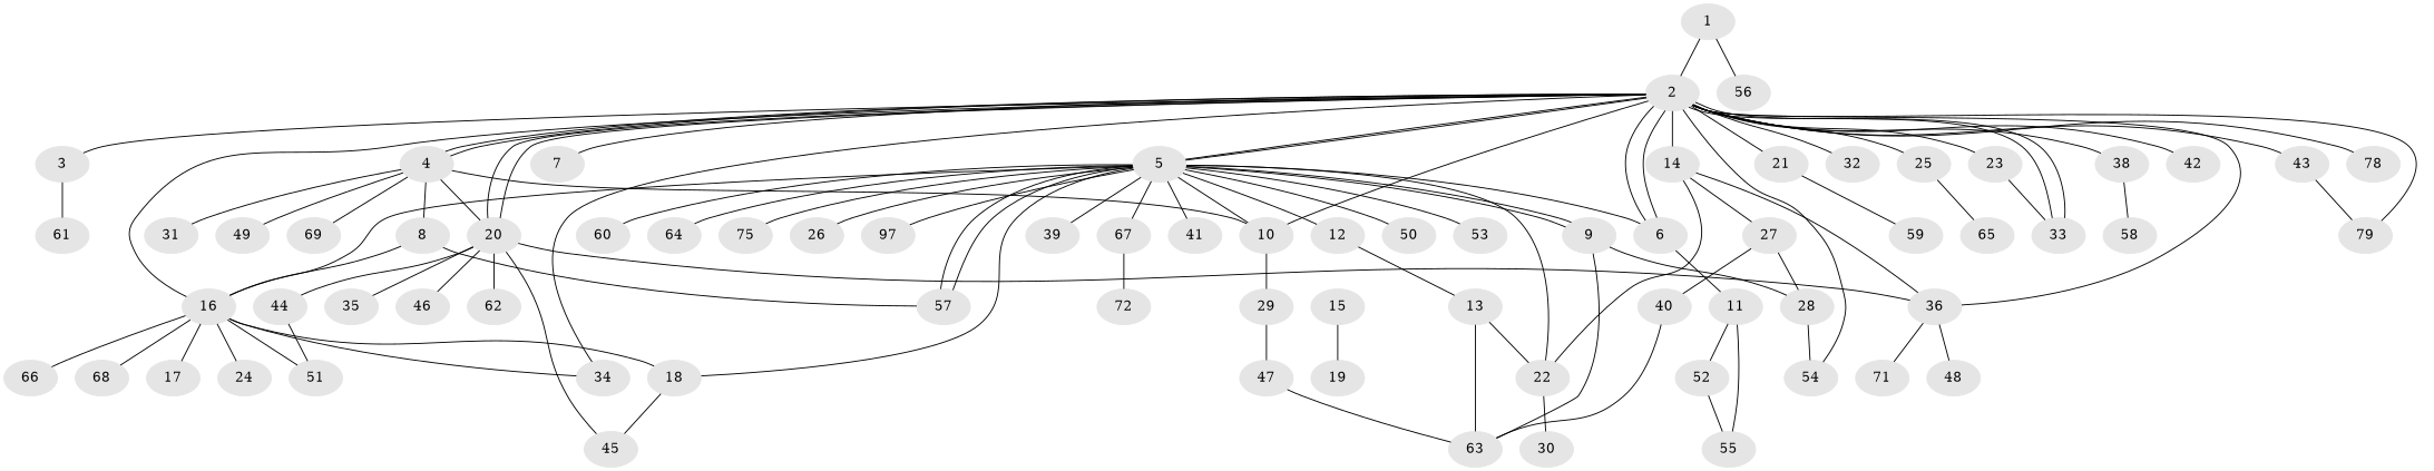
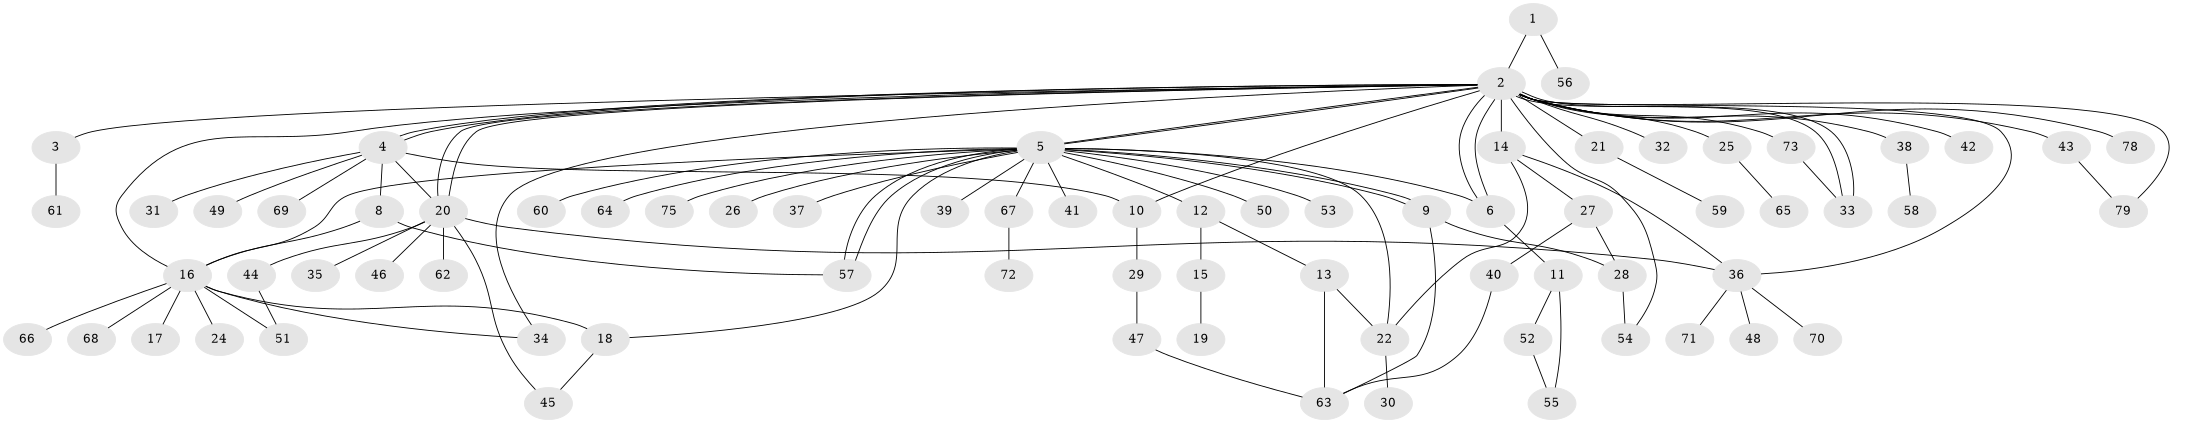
  graph {
    node [color=gray90 style=filled]
    1
    2
    56
    3
    4
    5
    6
-   7
    10
    14
    16
    20
    21
-   23
+   23 [label=73]
    25
    32
    33
    34
    36
    38
    42
    43
    54
    n24 [label=78]
    n25 [label=79]
    61
    8
    31
    49
    69
    9
    12
    18
    22
    26
-   37 [label=97]
+   37
    39
    41
    50
    53
    57
    60
    64
    67
    75
    11
    29
    27
    17
    24
    51
    66
    68
    45
    35
    44
    46
    62
    59
    65
    48
+   70
    71
    58
    28
    63
    13
    15
    30
    72
    52
    55
    47
    19
    40
    1 -- 2
    1 -- 56
    2 -- 3
    2 -- 4
    2 -- 4
    2 -- 5
    2 -- 5
    2 -- 6
    2 -- 6
-   2 -- 7
    2 -- 10
    2 -- 14
    2 -- 16
    2 -- 20
    2 -- 20
    2 -- 21
    2 -- 23
    2 -- 25
    2 -- 32
    2 -- 33
    2 -- 33
    2 -- 34
    2 -- 36
    2 -- 38
    2 -- 42
    2 -- 43
    2 -- 54
    2 -- n24
    2 -- n25
    3 -- 61
    4 -- 10
    4 -- 20
    4 -- 8
    4 -- 31
    4 -- 49
    4 -- 69
    5 -- 6
-   5 -- 10
    5 -- 16
    5 -- 9
    5 -- 9
    5 -- 12
    5 -- 18
    5 -- 22
    5 -- 26
    5 -- 37
    5 -- 39
    5 -- 41
    5 -- 50
    5 -- 53
    5 -- 57
    5 -- 57
    5 -- 60
    5 -- 64
    5 -- 67
    5 -- 75
    6 -- 11
    10 -- 29
    14 -- 36
    14 -- 22
    14 -- 27
    16 -- 34
    16 -- 18
    16 -- 17
    16 -- 24
    16 -- 51
    16 -- 66
    16 -- 68
    20 -- 36
    20 -- 45
    20 -- 35
    20 -- 44
    20 -- 46
    20 -- 62
    21 -- 59
    23 -- 33
    25 -- 65
    36 -- 48
+   36 -- 70
    36 -- 71
    38 -- 58
    43 -- n25
    8 -- 16
    8 -- 57
    9 -- 28
    9 -- 63
    12 -- 13
+   12 -- 15
    18 -- 45
    22 -- 30
    67 -- 72
    11 -- 52
    11 -- 55
    29 -- 47
    27 -- 28
    27 -- 40
    44 -- 51
    28 -- 54
    13 -- 22
    13 -- 63
    15 -- 19
    52 -- 55
    47 -- 63
    40 -- 63
  }
